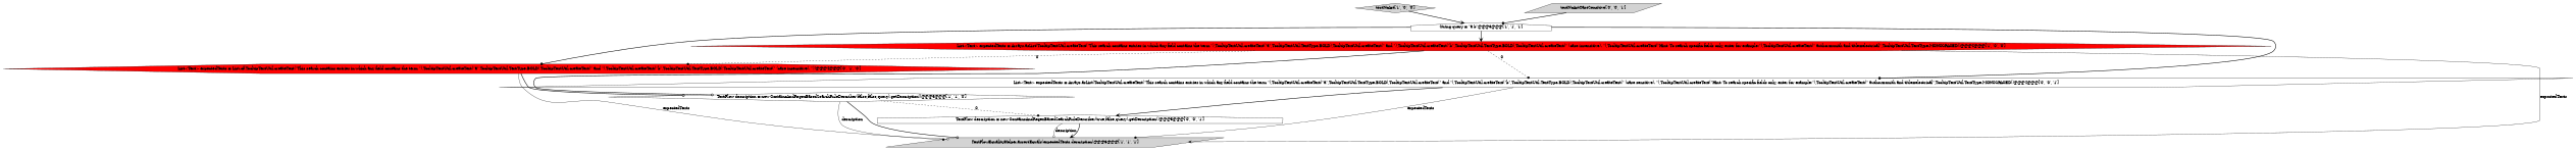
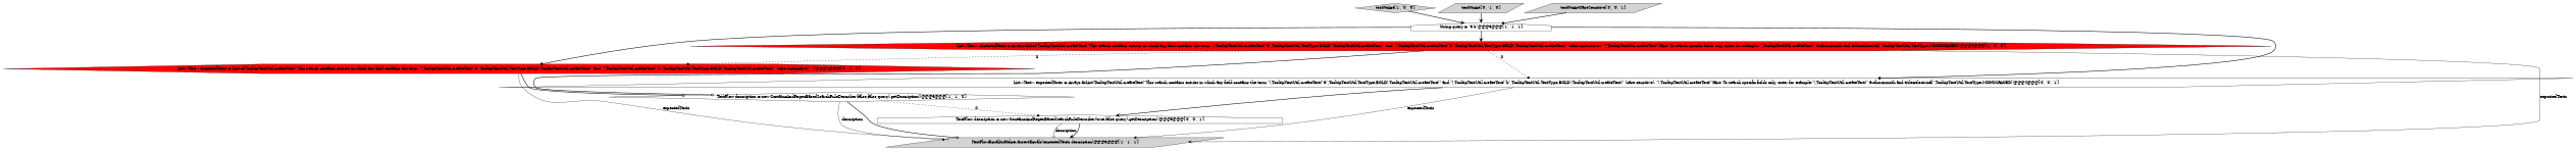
  digraph {
    node [fillcolor=lightgray shape=parallelogram style=filled]
    edge [style=bold arrowhead=dot]
    n1 [label="TextFlowEqualityHelper.assertEquals(expectedTexts,description)@@@6@@@['1', '1', '1']"]
    n2 [label="testNoAst['1', '0', '0']" shape=diamond]
    n3 [fillcolor=white label="String query = \"a b\"@@@3@@@['1', '1', '1']" shape=house]
    n4 [fillcolor=white label="List<Text> expectedTexts = Arrays.asList(TooltipTextUtil.createText(\"This search contains entries in which any field contains the term \"),TooltipTextUtil.createText(\"a\",TooltipTextUtil.TextType.BOLD),TooltipTextUtil.createText(\" and \"),TooltipTextUtil.createText(\"b\",TooltipTextUtil.TextType.BOLD),TooltipTextUtil.createText(\" (case sensitive). \"),TooltipTextUtil.createText(\"Hint: To search specific fields only, enter for example:\"),TooltipTextUtil.createText(\" author=smith and title=electrical\",TooltipTextUtil.TextType.MONOSPACED))@@@4@@@['0', '0', '1']"]
    n5 [fillcolor=red label="List<Text> expectedTexts = List.of(TooltipTextUtil.createText(\"This search contains entries in which any field contains the term \"),TooltipTextUtil.createText(\"a\",TooltipTextUtil.TextType.BOLD),TooltipTextUtil.createText(\" and \"),TooltipTextUtil.createText(\"b\",TooltipTextUtil.TextType.BOLD),TooltipTextUtil.createText(\" (case insensitive). \"))@@@4@@@['0', '1', '0']" shape=hexagon]
    n6 [fillcolor=red label="List<Text> expectedTexts = Arrays.asList(TooltipTextUtil.createText(\"This search contains entries in which any field contains the term \"),TooltipTextUtil.createText(\"a\",TooltipTextUtil.TextType.BOLD),TooltipTextUtil.createText(\" and \"),TooltipTextUtil.createText(\"b\",TooltipTextUtil.TextType.BOLD),TooltipTextUtil.createText(\" (case insensitive). \"),TooltipTextUtil.createText(\"Hint: To search specific fields only, enter for example:\"),TooltipTextUtil.createText(\" author=smith and title=electrical\",TooltipTextUtil.TextType.MONOSPACED))@@@4@@@['1', '0', '0']" shape=hexagon]
    n7 [fillcolor=white label="TextFlow description = new ContainsAndRegexBasedSearchRuleDescriber(true,false,query).getDescription()@@@5@@@['0', '0', '1']" shape=house]
+   n8 [label="testNoAst['0', '1', '0']"]
    n9 [fillcolor=white label="TextFlow description = new ContainsAndRegexBasedSearchRuleDescriber(false,false,query).getDescription()@@@5@@@['1', '1', '0']" shape=diamond]
    n10 [label="testNoAstCaseSensitive['0', '0', '1']"]
    n2 -> n3 [arrowhead=vee]
    n3 -> n4
    n3 -> n5
    n3 -> n6 [arrowhead=vee]
    n4 -> n1 [label=expectedTexts style=solid]
    n4 -> n7 [arrowhead=vee]
    n5 -> n1 [label=expectedTexts style=solid arrowhead=odot]
    n5 -> n9 [arrowhead=odot]
    n6 -> n1 [label=expectedTexts style=solid arrowhead=vee]
    n6 -> n4 [label=0 style=dashed]
    n6 -> n5 [label=0 style=dashed]
    n6 -> n9 [arrowhead=odot]
    n7 -> n1 [label=description style=solid arrowhead=odot]
    n7 -> n1 [arrowhead=vee]
+   n8 -> n3 [arrowhead=vee]
    n9 -> n1 [arrowhead=odot]
    n9 -> n1 [label=description style=solid]
    n9 -> n7 [label=0 style=dashed]
    n10 -> n3
  }
